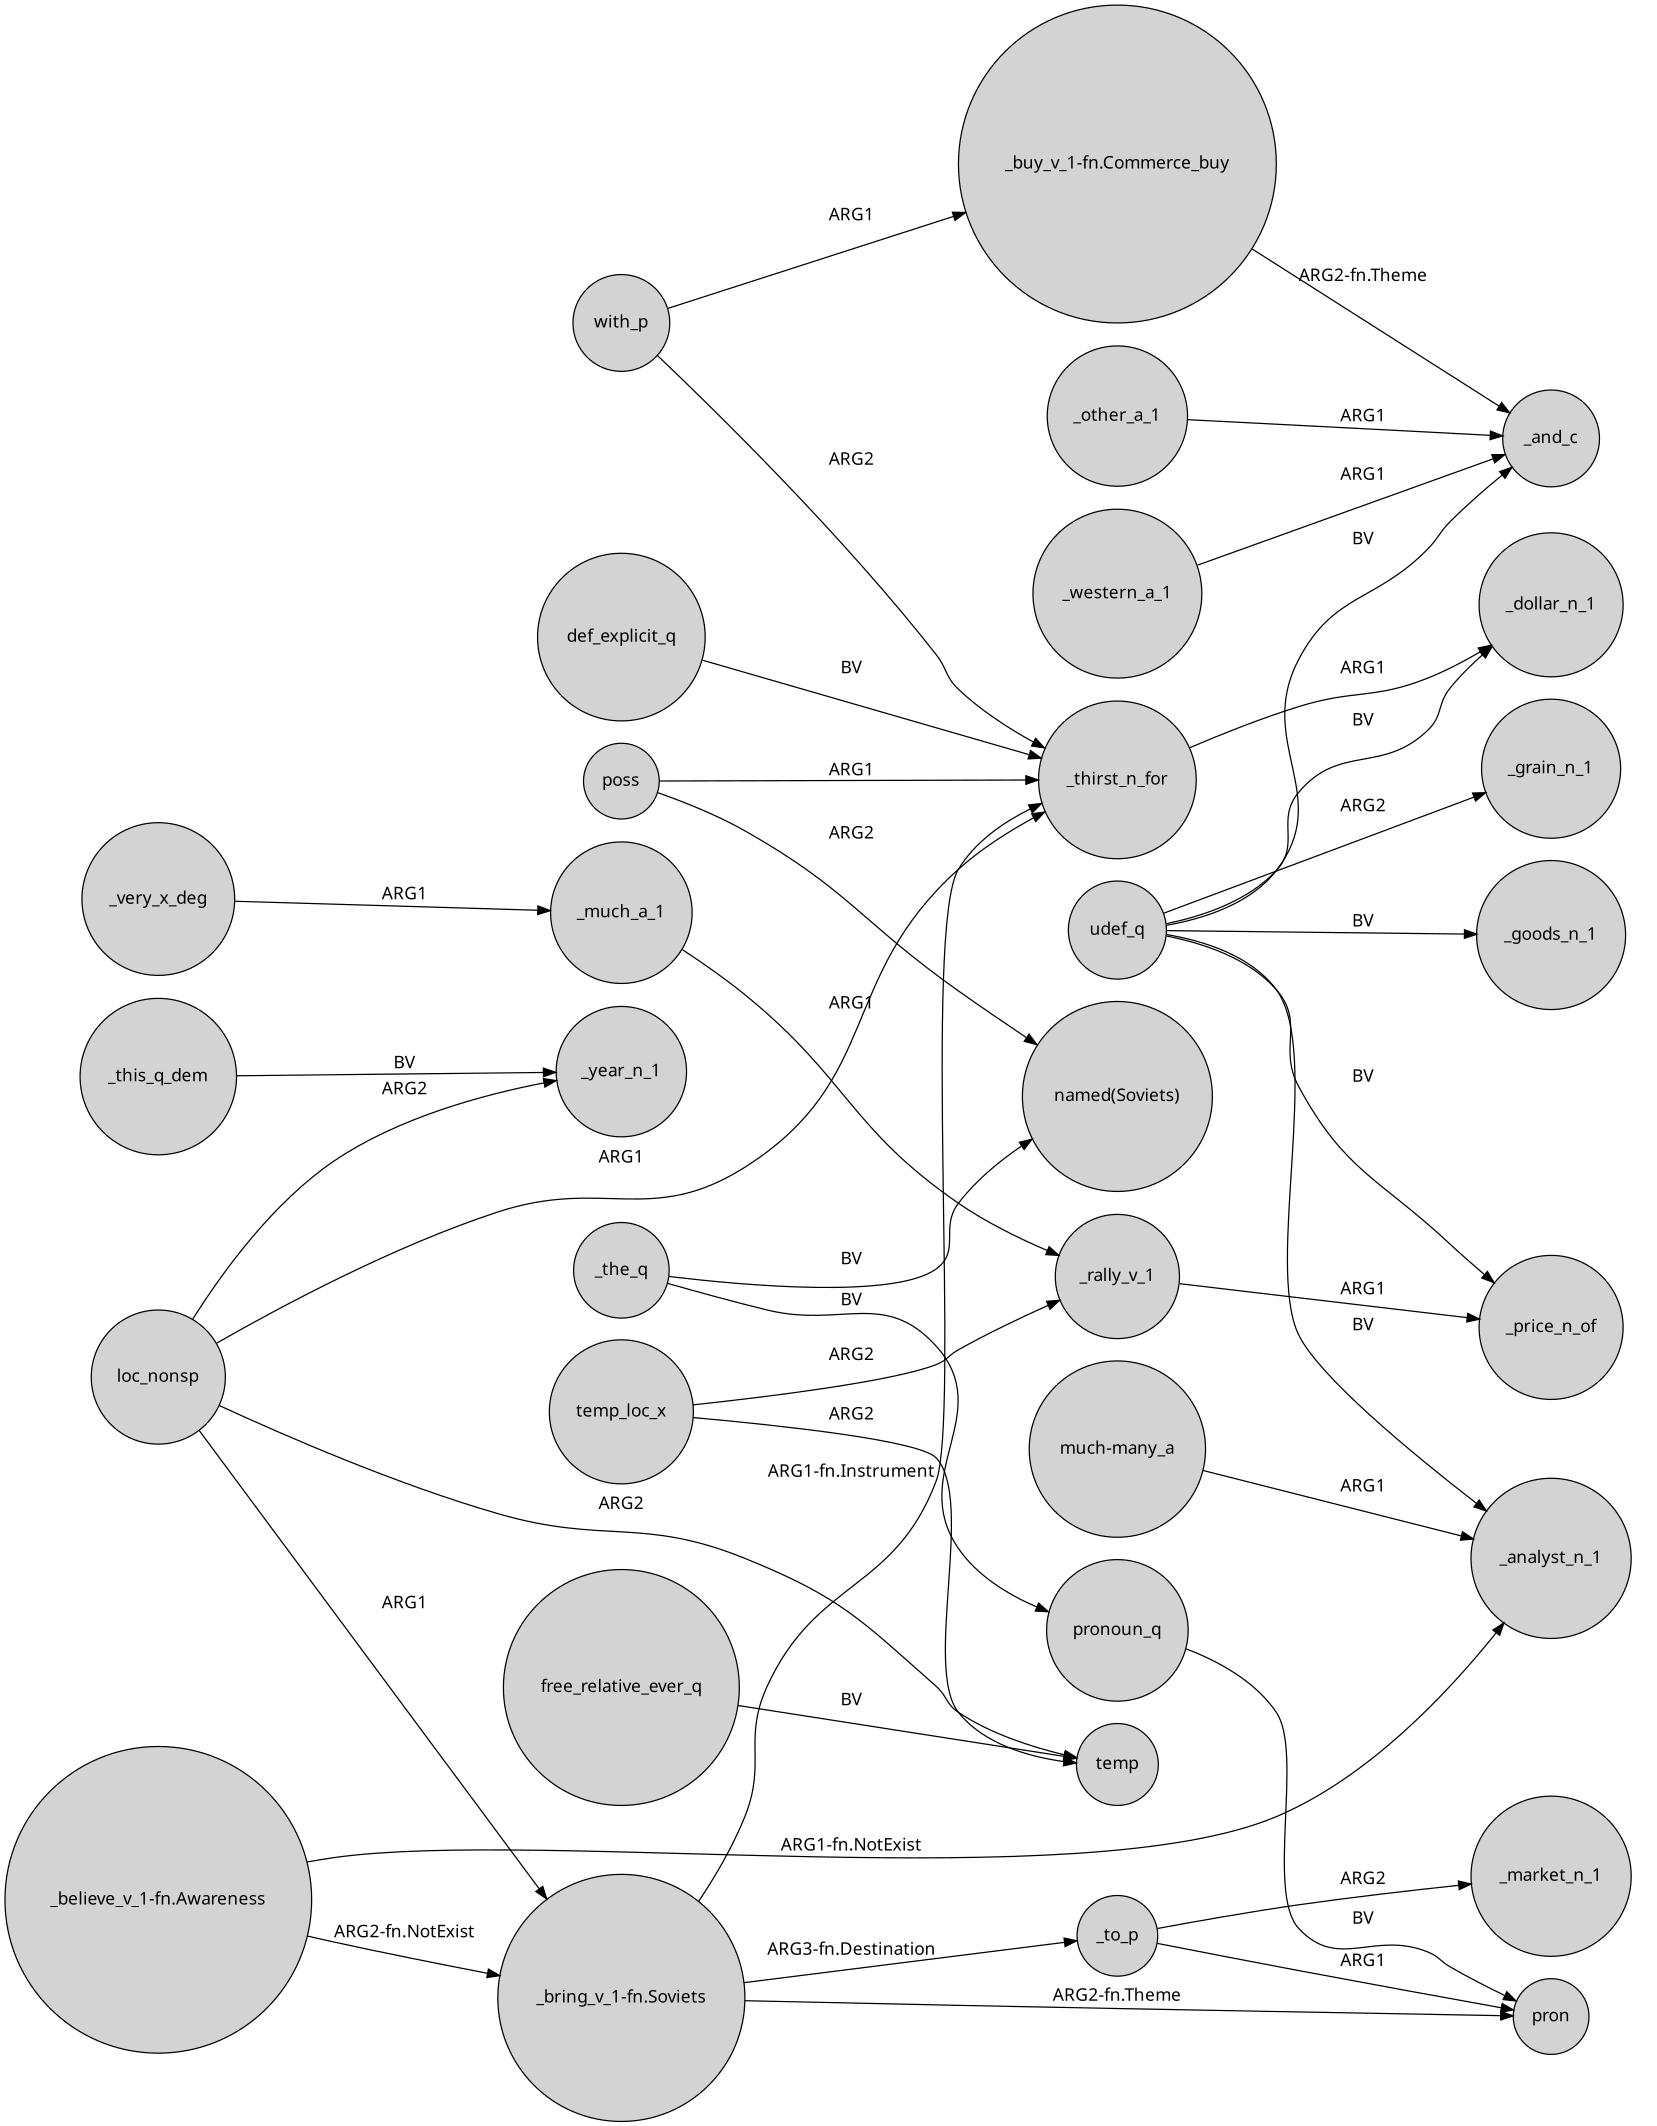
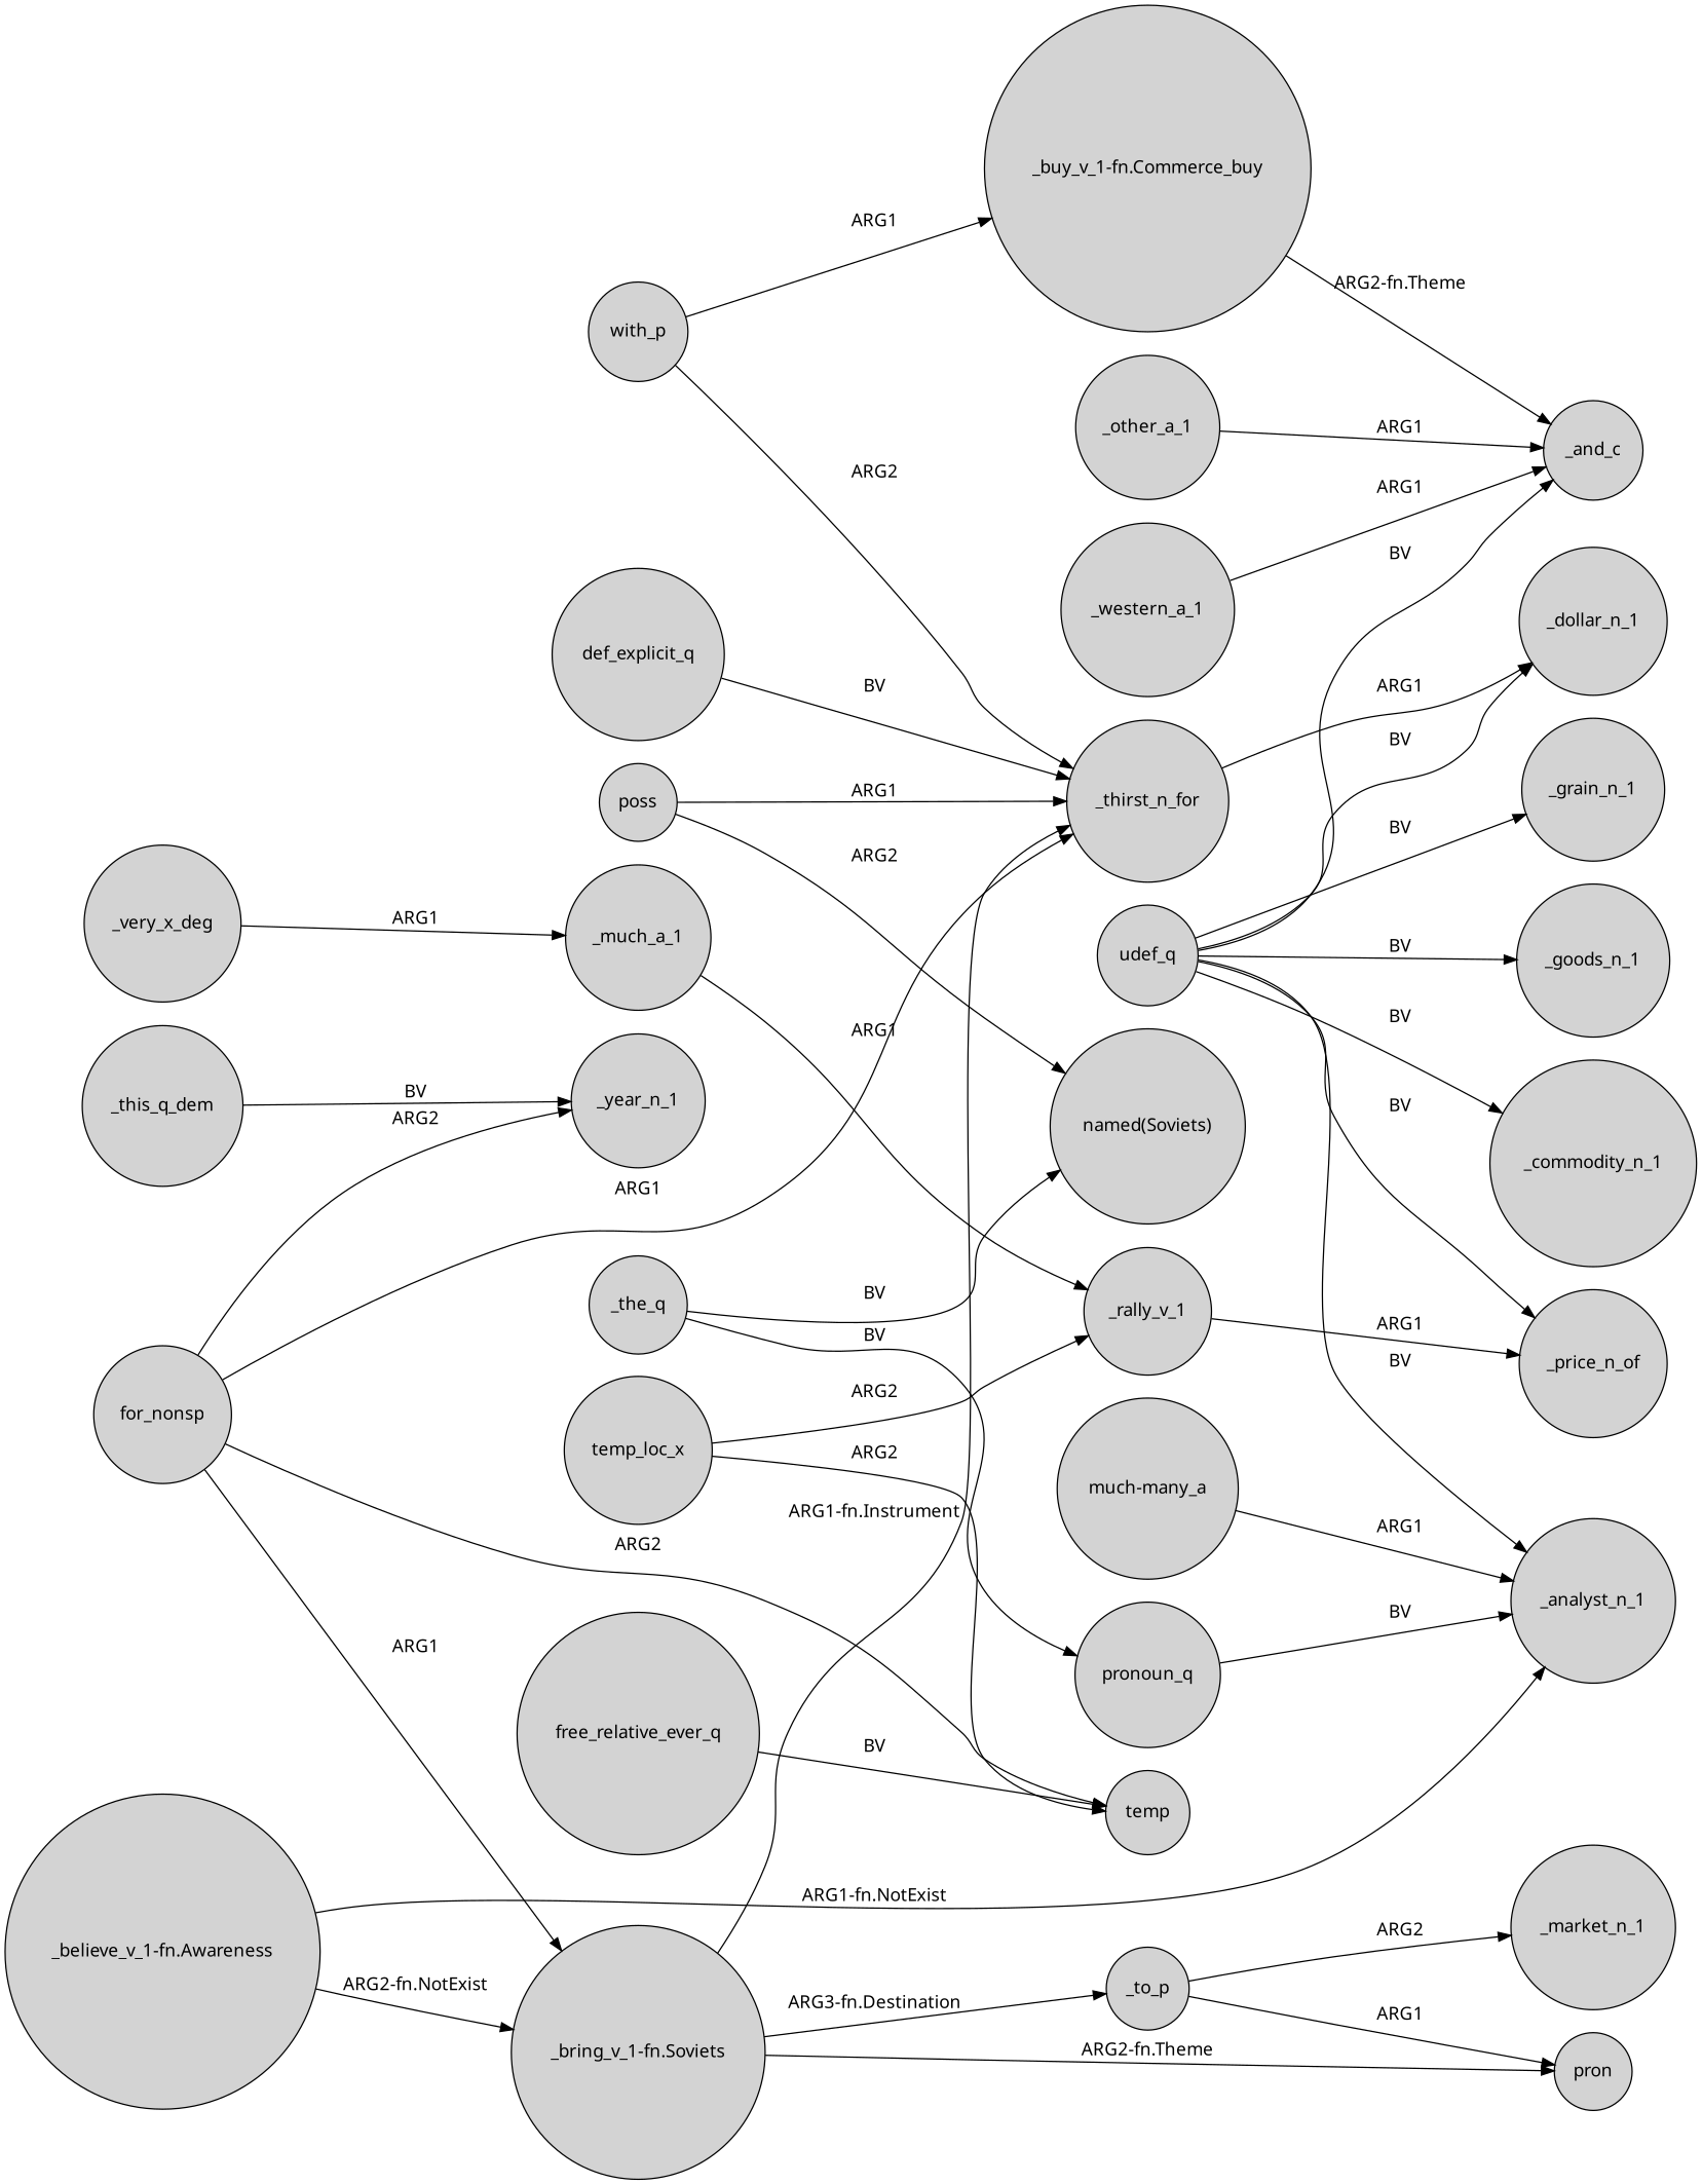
  digraph {
    fontname="Noto Sans"
    rankdir=LR
    node [fontname="Noto Sans" shape=circle style=filled]
    edge [fontname="Noto Sans"]
    "_buy_v_1-fn.Commerce_buy"
    _and_c
    poss
    "named(Soviets)"
    _thirst_n_for
    _dollar_n_1
    udef_q
    _price_n_of
+   _commodity_n_1
    _analyst_n_1
    _grain_n_1
    _goods_n_1
    _to_p
    pron
    _market_n_1
-   loc_nonsp
+   loc_nonsp [label=for_nonsp]
    n17 [label="_bring_v_1-fn.Soviets"]
    temp
    _year_n_1
    with_p
    "much-many_a"
    "_believe_v_1-fn.Awareness"
    def_explicit_q
    _much_a_1
    _rally_v_1
    _the_q
    pronoun_q
    _other_a_1
    temp_loc_x
    free_relative_ever_q
    _very_x_deg
    _western_a_1
    _this_q_dem
    "_buy_v_1-fn.Commerce_buy" -> _and_c [label="ARG2-fn.Theme"]
    poss -> "named(Soviets)" [label=ARG2]
    poss -> _thirst_n_for [label=ARG1]
    _thirst_n_for -> _dollar_n_1 [label=ARG1]
    udef_q -> _and_c [label=BV]
    udef_q -> _dollar_n_1 [label=BV]
    udef_q -> _price_n_of [label=BV]
+   udef_q -> _commodity_n_1 [label=BV]
    udef_q -> _analyst_n_1 [label=BV]
-   udef_q -> _grain_n_1 [label=ARG2]
+   udef_q -> _grain_n_1 [label=BV]
    udef_q -> _goods_n_1 [label=BV]
    _to_p -> pron [label=ARG1]
    _to_p -> _market_n_1 [label=ARG2]
    loc_nonsp -> _thirst_n_for [label=ARG1]
    loc_nonsp -> n17 [label=ARG1]
    loc_nonsp -> temp [label=ARG2]
    loc_nonsp -> _year_n_1 [label=ARG2]
    n17 -> _thirst_n_for [label="ARG1-fn.Instrument"]
    n17 -> _to_p [label="ARG3-fn.Destination"]
    n17 -> pron [label="ARG2-fn.Theme"]
    with_p -> "_buy_v_1-fn.Commerce_buy" [label=ARG1]
    with_p -> _thirst_n_for [label=ARG2]
    "much-many_a" -> _analyst_n_1 [label=ARG1]
    "_believe_v_1-fn.Awareness" -> _analyst_n_1 [label="ARG1-fn.NotExist"]
    "_believe_v_1-fn.Awareness" -> n17 [label="ARG2-fn.NotExist"]
    def_explicit_q -> _thirst_n_for [label=BV]
    _much_a_1 -> _rally_v_1 [label=ARG1]
    _rally_v_1 -> _price_n_of [label=ARG1]
    _the_q -> "named(Soviets)" [label=BV]
    _the_q -> pronoun_q [label=BV]
-   pronoun_q -> pron [label=BV]
+   pronoun_q -> _analyst_n_1 [label=BV]
    _other_a_1 -> _and_c [label=ARG1]
    temp_loc_x -> temp [label=ARG2]
    temp_loc_x -> _rally_v_1 [label=ARG2]
    free_relative_ever_q -> temp [label=BV]
    _very_x_deg -> _much_a_1 [label=ARG1]
    _western_a_1 -> _and_c [label=ARG1]
    _this_q_dem -> _year_n_1 [label=BV]
  }
